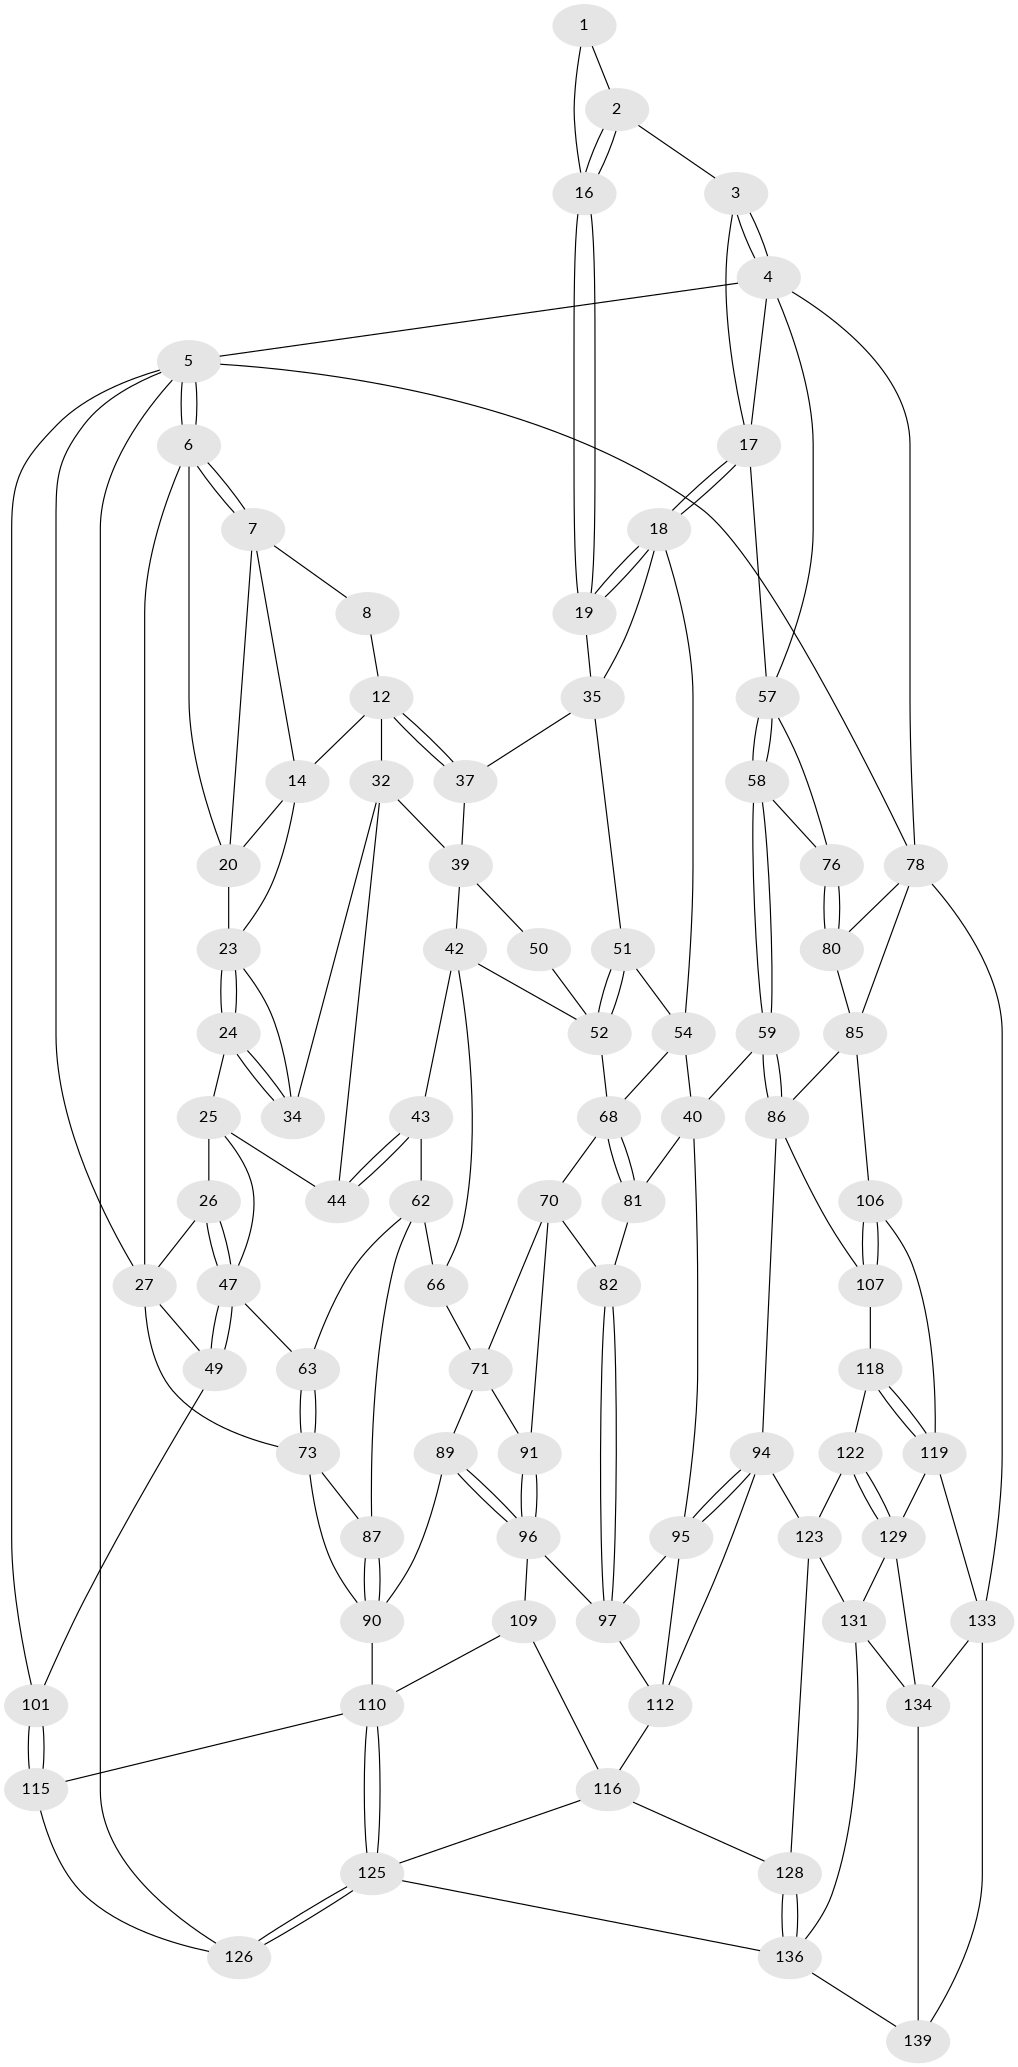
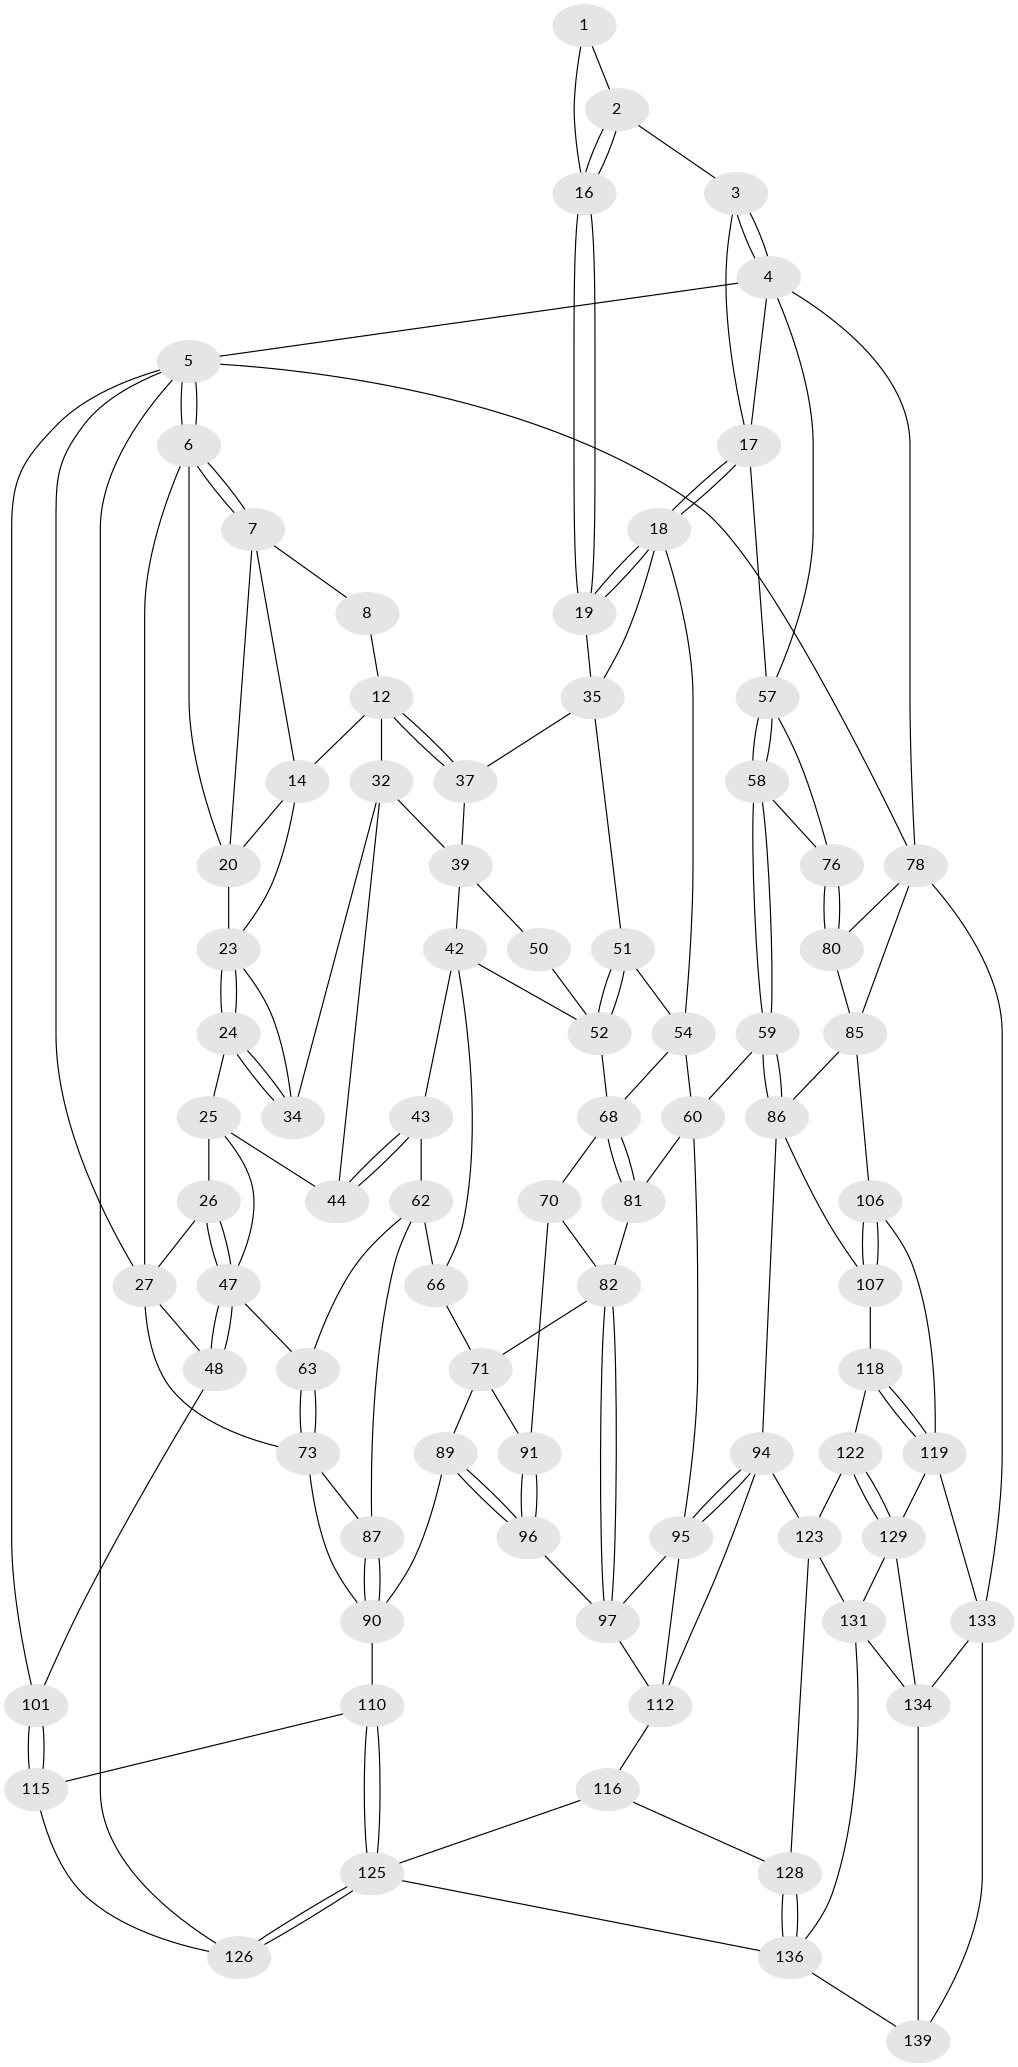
  graph {
    fontname=Lato
    node [color=gray90 fontname=Lato style=filled]
    edge [fontname=Lato]
    1 [super="+9"]
    2
    16
    3
    19 [super="+31"]
    4 [super="+64"]
    17 [super="+56"]
    5 [super="+103"]
    57 [super="+72"]
    78 [super="+79"]
    18 [super="+40"]
    6 [super="+21"]
    27 [super="+29"]
    101 [super="+102"]
    126
    58
    76 [super="+77"]
    80 [super="+84"]
    85 [super="+105"]
    133 [super="+140"]
    7 [super="+15"]
    20 [super="+22"]
-   48 [super="+75" label=49]
+   48 [super="+75"]
    73 [super="+74"]
    115 [super="+127"]
    8 [super="+11"]
    14 [super="+28"]
    23 [super="+30"]
    12 [super="+13"]
    32 [super="+33"]
    37 [super="+38"]
    35 [super="+36"]
    34
    44 [super="+45"]
    39 [super="+41"]
    24
    54 [super="+61"]
    51
    68 [super="+69"]
-   60 [super="+92" label=40]
+   60 [super="+92"]
    25 [super="+46"]
    26
    47 [super="+49"]
    63
    42 [super="+65"]
    50
    52 [super="+53"]
    43 [super="+55"]
    66
    62 [super="+67"]
    71 [super="+88"]
    87
    90 [super="+104"]
    81
    70 [super="+83"]
    95 [super="+100"]
    59
    86 [super="+93"]
    94 [super="+114"]
    107 [super="+108"]
    82
    97 [super="+98"]
    112 [super="+113"]
    91
    89
    96 [super="+99"]
    110 [super="+111"]
    106
    134 [super="+138"]
    139
    119 [super="+120"]
    123 [super="+124"]
    118 [super="+121"]
-   109
    125 [super="+135"]
    116 [super="+117"]
    128
    131 [super="+132"]
    129 [super="+130"]
    122
    136 [super="+137"]
    1 -- 2
    1 -- 16
    2 -- 16
    2 -- 16
    2 -- 3
    16 -- 19
    16 -- 19
    3 -- 4
    3 -- 4
    3 -- 17
    19 -- 35
    4 -- 17
    4 -- 5
    4 -- 57
    4 -- 78
    17 -- 57
    17 -- 18
    17 -- 18
    5 -- 78
    5 -- 6
    5 -- 6
    5 -- 27
    5 -- 101
    5 -- 126
    57 -- 58
    57 -- 58
    57 -- 76
    78 -- 80
    78 -- 85
    78 -- 133
    18 -- 19
    18 -- 19
    18 -- 35
    18 -- 54
    6 -- 27
    6 -- 7
    6 -- 7
    6 -- 20
    27 -- 48
    27 -- 73
    101 -- 115 [weight=2]
    101 -- 115
    58 -- 76
    58 -- 59
    58 -- 59
    76 -- 80 [weight=2]
    76 -- 80
    80 -- 85
    85 -- 86
    85 -- 106
    133 -- 134
    133 -- 139
    7 -- 20
    7 -- 8
    7 -- 14
    20 -- 23
    48 -- 101
    73 -- 87
    73 -- 90
    115 -- 126
    8 -- 12
    14 -- 20
    14 -- 23
    23 -- 34
    23 -- 24
    23 -- 24
    12 -- 14
    12 -- 32
    12 -- 37
    12 -- 37
    32 -- 34
    32 -- 44
    32 -- 39
    37 -- 39
    35 -- 37
    35 -- 51
    39 -- 42
    39 -- 50
    24 -- 34
    24 -- 34
    24 -- 25
    54 -- 68
    54 -- 60
    51 -- 54
    51 -- 52
    51 -- 52
    68 -- 81
    68 -- 81
    68 -- 70
    60 -- 81
    60 -- 95
    25 -- 44
    25 -- 26
    25 -- 47
    26 -- 27
    26 -- 47
    26 -- 47
    47 -- 48
    47 -- 48
    47 -- 63
    63 -- 73
    63 -- 73
    42 -- 52
    42 -- 43
    42 -- 66
    50 -- 52
    52 -- 68
    43 -- 44 [weight=2]
    43 -- 44
    43 -- 62
    66 -- 71
    62 -- 63
    62 -- 66
    62 -- 87
    71 -- 91
    71 -- 89
    87 -- 90
    87 -- 90
    90 -- 110
    81 -- 82
-   70 -- 71
+   82 -- 71
    70 -- 82
    70 -- 91
    95 -- 97
    95 -- 112
    59 -- 60
    59 -- 86
    59 -- 86
    86 -- 94
    86 -- 107
    94 -- 95
    94 -- 95
    94 -- 112
    94 -- 123
    107 -- 118
    82 -- 97
    82 -- 97
    97 -- 112
    112 -- 116
    91 -- 96
    91 -- 96
    89 -- 90
    89 -- 96
    89 -- 96
    96 -- 97
-   96 -- 109
    110 -- 115
    110 -- 125
    110 -- 125
    106 -- 107
    106 -- 107
    106 -- 119
    134 -- 139
    119 -- 133
    119 -- 129
    123 -- 128
    123 -- 131
    118 -- 119
    118 -- 119
    118 -- 122
-   109 -- 110
-   109 -- 116
    125 -- 126
    125 -- 126
    125 -- 136
    116 -- 125
    116 -- 128
    128 -- 136
    128 -- 136
    131 -- 134
    131 -- 136
    129 -- 134
    129 -- 131
    122 -- 123
    122 -- 129
    122 -- 129
    136 -- 139
  }
